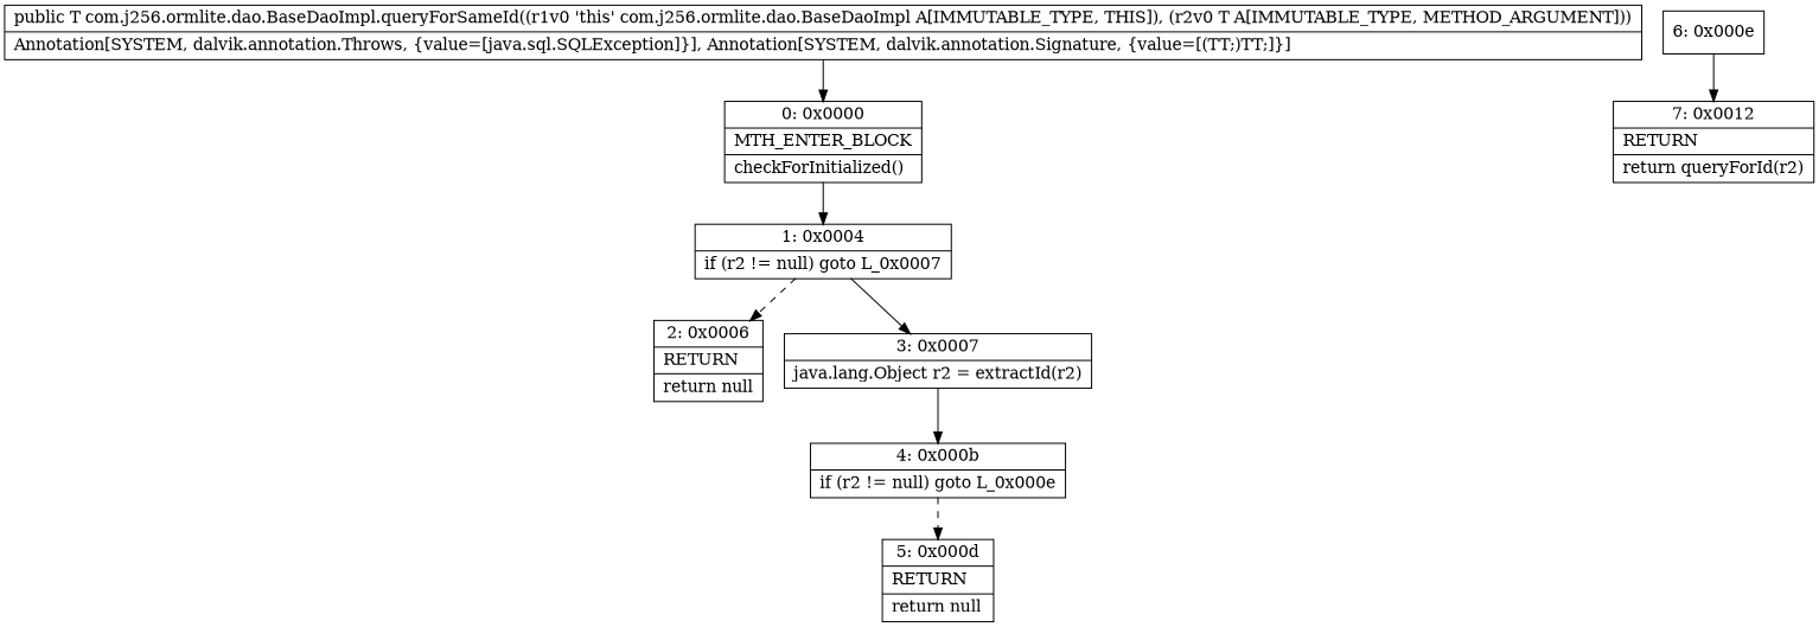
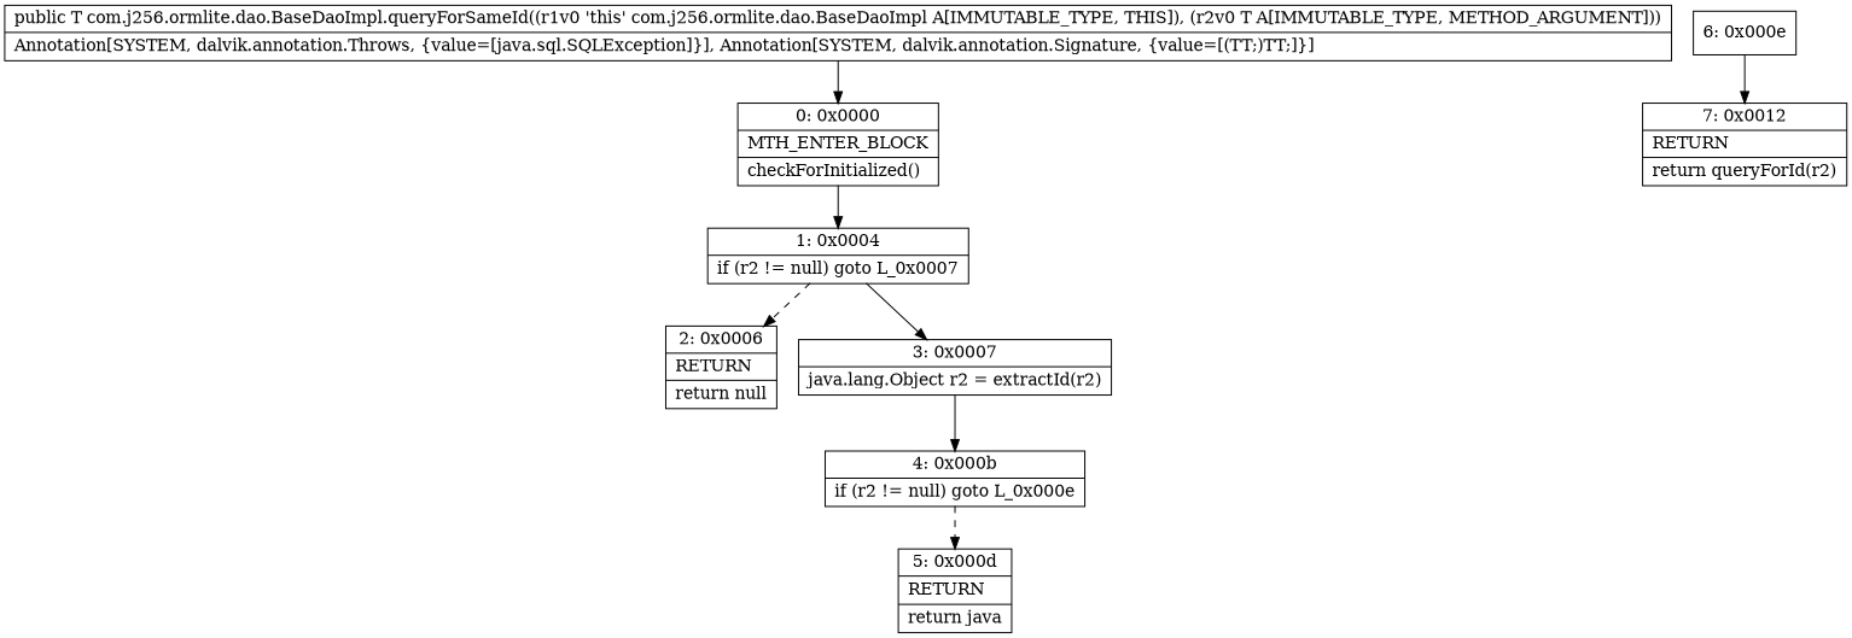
  digraph {
    fontname="DejaVu Serif"
    node [fontname="DejaVu Serif" shape=record]
    edge [fontname="DejaVu Serif"]
    n1 [label="{0\:\ 0x0000|MTH_ENTER_BLOCK\l|checkForInitialized()\l}"]
    n2 [label="{1\:\ 0x0004|if (r2 != null) goto L_0x0007\l}"]
    n3 [label="{2\:\ 0x0006|RETURN\l|return null\l}"]
    n4 [label="{3\:\ 0x0007|java.lang.Object r2 = extractId(r2)\l}"]
    n5 [label="{4\:\ 0x000b|if (r2 != null) goto L_0x000e\l}"]
-   n6 [label="{5\:\ 0x000d|RETURN\l|return null\l}"]
+   n6 [label="{5\:\ 0x000d|RETURN\l|return java\l}"]
    n7 [label="{6\:\ 0x000e}"]
    n8 [label="{7\:\ 0x0012|RETURN\l|return queryForId(r2)\l}"]
    n9 [label="{public T com.j256.ormlite.dao.BaseDaoImpl.queryForSameId((r1v0 'this' com.j256.ormlite.dao.BaseDaoImpl A[IMMUTABLE_TYPE, THIS]), (r2v0 T A[IMMUTABLE_TYPE, METHOD_ARGUMENT]))  | Annotation[SYSTEM, dalvik.annotation.Throws, \{value=[java.sql.SQLException]\}], Annotation[SYSTEM, dalvik.annotation.Signature, \{value=[(TT;)TT;]\}]\l}"]
    n1 -> n2
    n2 -> n3 [style=dashed]
    n2 -> n4
    n4 -> n5
    n5 -> n6 [style=dashed]
    n7 -> n8
    n9 -> n1
  }
